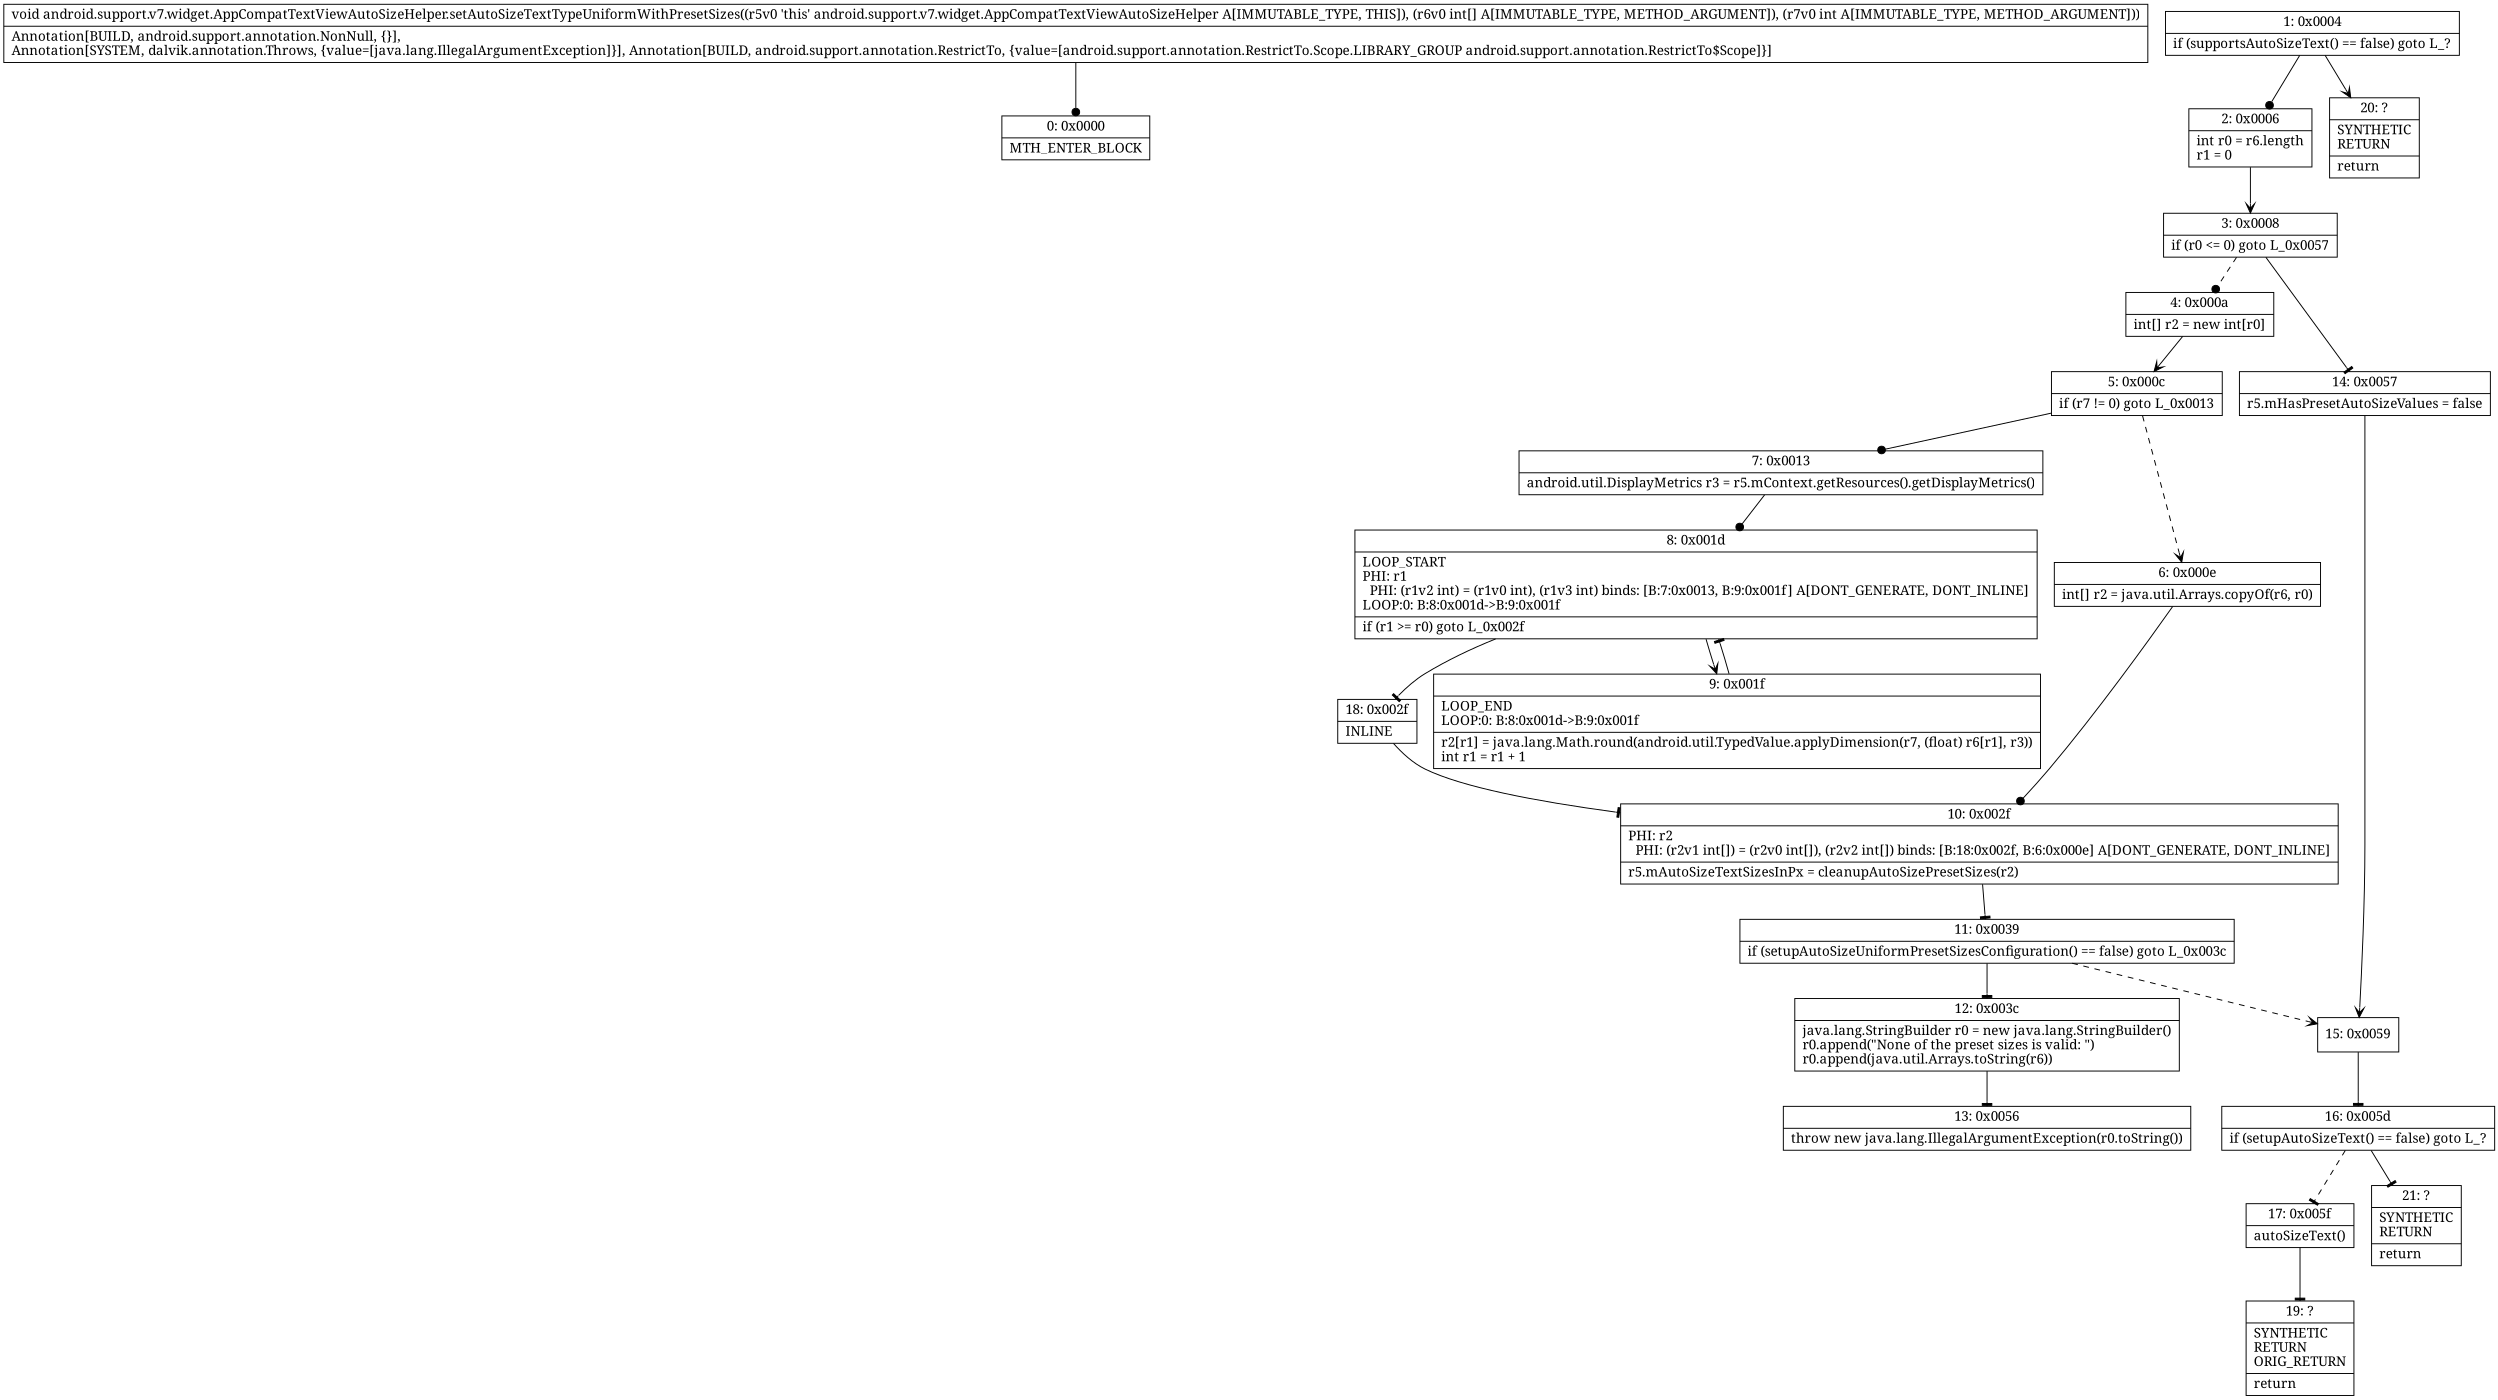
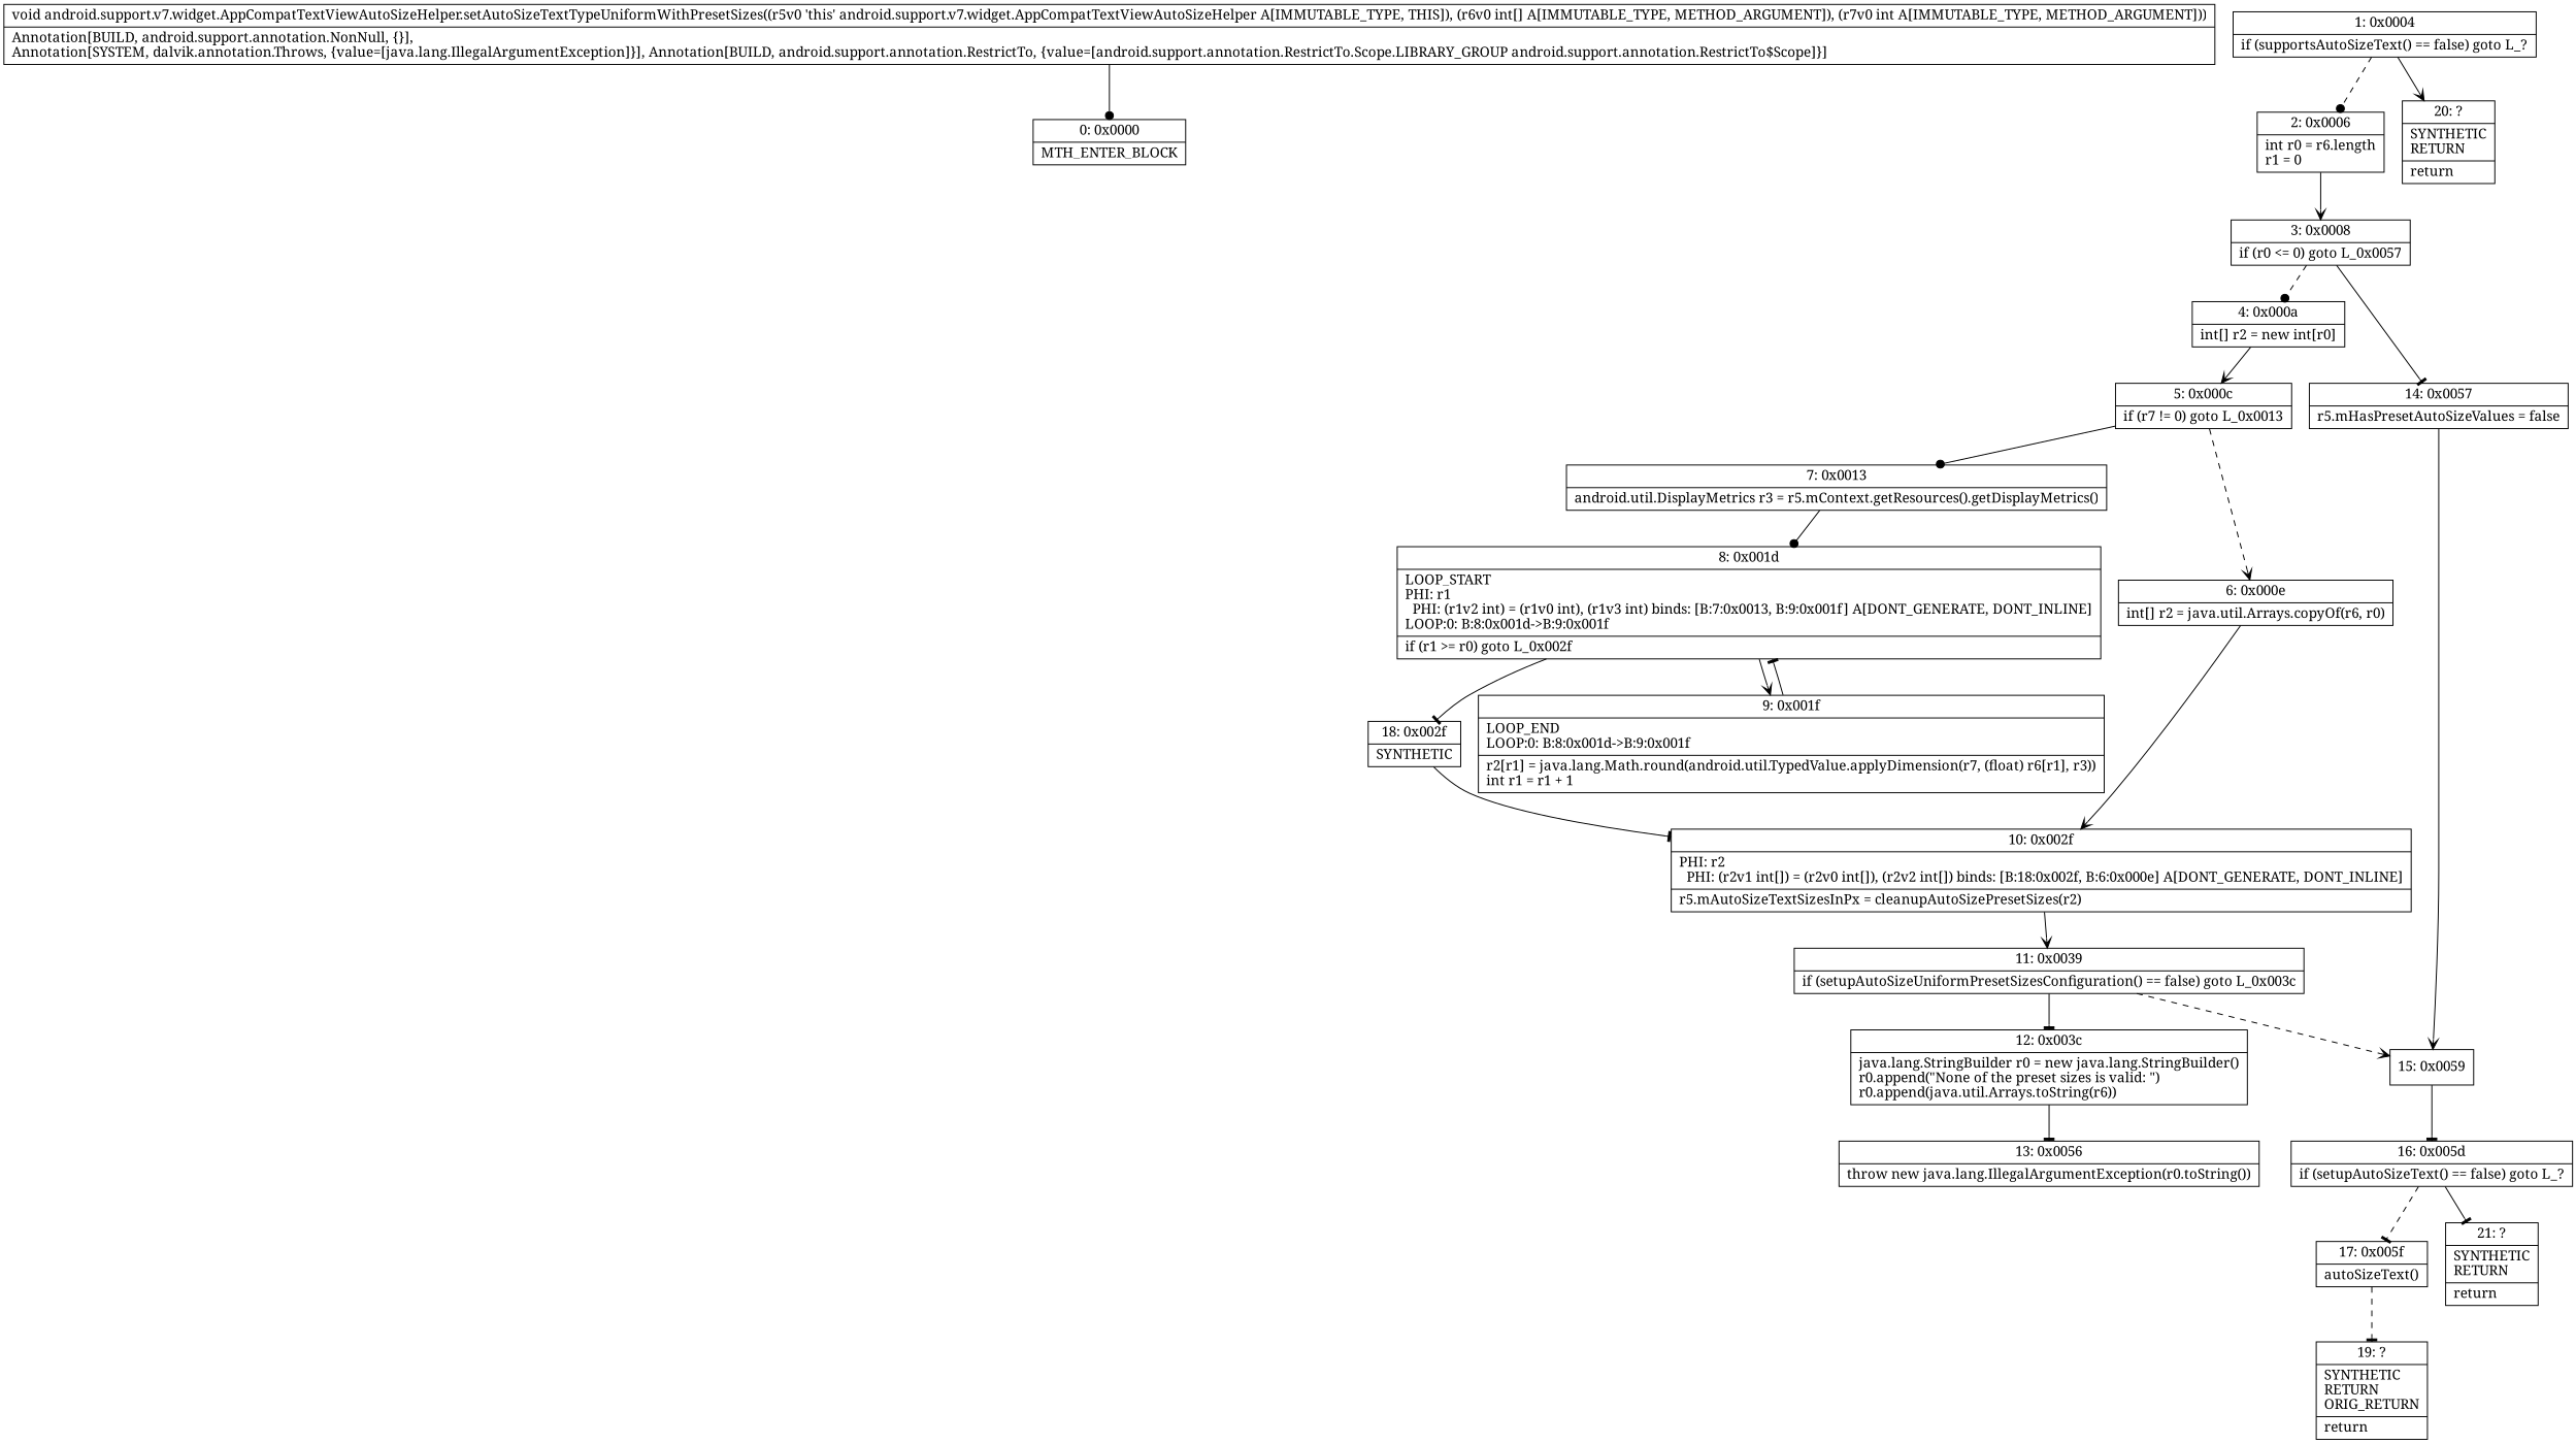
  digraph {
    fontname="Noto Serif"
    node [fontname="Noto Serif" shape=record]
    edge [arrowhead=tee fontname="Noto Serif"]
    n1 [label="{0\:\ 0x0000|MTH_ENTER_BLOCK\l}"]
    n2 [label="{1\:\ 0x0004|if (supportsAutoSizeText() == false) goto L_?\l}"]
    n3 [label="{2\:\ 0x0006|int r0 = r6.length\lr1 = 0\l}"]
    n4 [label="{20\:\ ?|SYNTHETIC\lRETURN\l|return\l}"]
    n5 [label="{3\:\ 0x0008|if (r0 \<= 0) goto L_0x0057\l}"]
    n6 [label="{4\:\ 0x000a|int[] r2 = new int[r0]\l}"]
    n7 [label="{14\:\ 0x0057|r5.mHasPresetAutoSizeValues = false\l}"]
    n8 [label="{5\:\ 0x000c|if (r7 != 0) goto L_0x0013\l}"]
    n9 [label="{15\:\ 0x0059}"]
    n10 [label="{6\:\ 0x000e|int[] r2 = java.util.Arrays.copyOf(r6, r0)\l}"]
    n11 [label="{7\:\ 0x0013|android.util.DisplayMetrics r3 = r5.mContext.getResources().getDisplayMetrics()\l}"]
    n12 [label="{10\:\ 0x002f|PHI: r2 \l  PHI: (r2v1 int[]) = (r2v0 int[]), (r2v2 int[]) binds: [B:18:0x002f, B:6:0x000e] A[DONT_GENERATE, DONT_INLINE]\l|r5.mAutoSizeTextSizesInPx = cleanupAutoSizePresetSizes(r2)\l}"]
    n13 [label="{8\:\ 0x001d|LOOP_START\lPHI: r1 \l  PHI: (r1v2 int) = (r1v0 int), (r1v3 int) binds: [B:7:0x0013, B:9:0x001f] A[DONT_GENERATE, DONT_INLINE]\lLOOP:0: B:8:0x001d\-\>B:9:0x001f\l|if (r1 \>= r0) goto L_0x002f\l}"]
    n14 [label="{11\:\ 0x0039|if (setupAutoSizeUniformPresetSizesConfiguration() == false) goto L_0x003c\l}"]
    n15 [label="{9\:\ 0x001f|LOOP_END\lLOOP:0: B:8:0x001d\-\>B:9:0x001f\l|r2[r1] = java.lang.Math.round(android.util.TypedValue.applyDimension(r7, (float) r6[r1], r3))\lint r1 = r1 + 1\l}"]
-   n16 [label="{18\:\ 0x002f|INLINE\l}"]
+   n16 [label="{18\:\ 0x002f|SYNTHETIC\l}"]
    n17 [label="{12\:\ 0x003c|java.lang.StringBuilder r0 = new java.lang.StringBuilder()\lr0.append(\"None of the preset sizes is valid: \")\lr0.append(java.util.Arrays.toString(r6))\l}"]
    n18 [label="{13\:\ 0x0056|throw new java.lang.IllegalArgumentException(r0.toString())\l}"]
    n19 [label="{16\:\ 0x005d|if (setupAutoSizeText() == false) goto L_?\l}"]
    n20 [label="{17\:\ 0x005f|autoSizeText()\l}"]
    n21 [label="{21\:\ ?|SYNTHETIC\lRETURN\l|return\l}"]
    n22 [label="{19\:\ ?|SYNTHETIC\lRETURN\lORIG_RETURN\l|return\l}"]
    n23 [label="{void android.support.v7.widget.AppCompatTextViewAutoSizeHelper.setAutoSizeTextTypeUniformWithPresetSizes((r5v0 'this' android.support.v7.widget.AppCompatTextViewAutoSizeHelper A[IMMUTABLE_TYPE, THIS]), (r6v0 int[] A[IMMUTABLE_TYPE, METHOD_ARGUMENT]), (r7v0 int A[IMMUTABLE_TYPE, METHOD_ARGUMENT]))  | Annotation[BUILD, android.support.annotation.NonNull, \{\}], \lAnnotation[SYSTEM, dalvik.annotation.Throws, \{value=[java.lang.IllegalArgumentException]\}], Annotation[BUILD, android.support.annotation.RestrictTo, \{value=[android.support.annotation.RestrictTo.Scope.LIBRARY_GROUP android.support.annotation.RestrictTo$Scope]\}]\l}"]
-   n2 -> n3 [arrowhead=dot style=solid]
+   n2 -> n3 [arrowhead=dot style=dashed]
    n2 -> n4 [arrowhead=vee]
    n3 -> n5 [arrowhead=vee]
    n5 -> n6 [arrowhead=dot style=dashed]
    n5 -> n7
    n6 -> n8 [arrowhead=vee]
    n7 -> n9 [arrowhead=vee]
    n8 -> n10 [arrowhead=vee style=dashed]
    n8 -> n11 [arrowhead=dot]
    n9 -> n19
-   n10 -> n12 [arrowhead=dot]
+   n10 -> n12 [arrowhead=vee]
    n11 -> n13 [arrowhead=dot]
-   n12 -> n14
+   n12 -> n14 [arrowhead=vee]
    n13 -> n15 [arrowhead=vee style=solid]
    n13 -> n16
    n14 -> n9 [arrowhead=vee style=dashed]
    n14 -> n17
    n15 -> n13
    n16 -> n12
    n17 -> n18
    n19 -> n20 [style=dashed]
    n19 -> n21
-   n20 -> n22
+   n20 -> n22 [style=dashed]
    n23 -> n1 [arrowhead=dot]
  }
